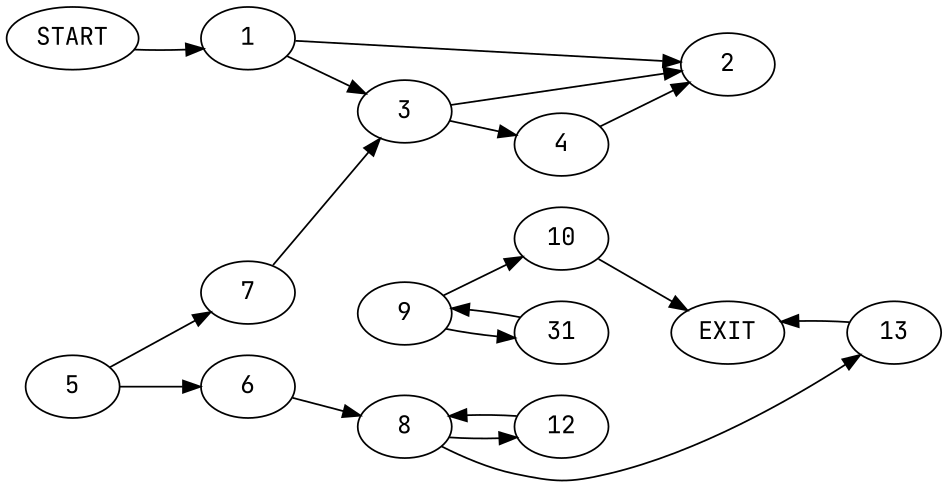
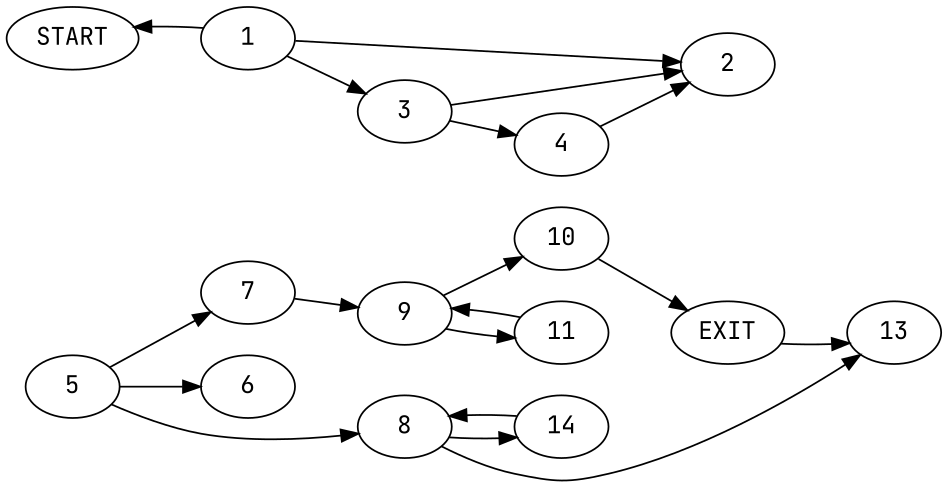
  digraph {
    fontname="JetBrains Mono"
    rankdir=LR
    node [fontname="JetBrains Mono"]
    edge [fontname="JetBrains Mono"]
    n1 [label=START]
    1
    2
    3
    n5 [label=EXIT]
    4
    5
    6
    7
    8
    9
-   12
+   12 [label=14]
    13
    10
-   11 [label=31]
-   n1 -> 1
+   11
+   1 -> n1
    1 -> 2
    1 -> 3
    3 -> 2
    3 -> 4
    4 -> 2
    5 -> 6
    5 -> 7
-   6 -> 8
-   7 -> 3
+   5 -> 8
+   7 -> 9
    8 -> 12
    8 -> 13
    9 -> 10
    9 -> 11
    12 -> 8
-   13 -> n5
+   n5 -> 13
    10 -> n5
    11 -> 9
  }
